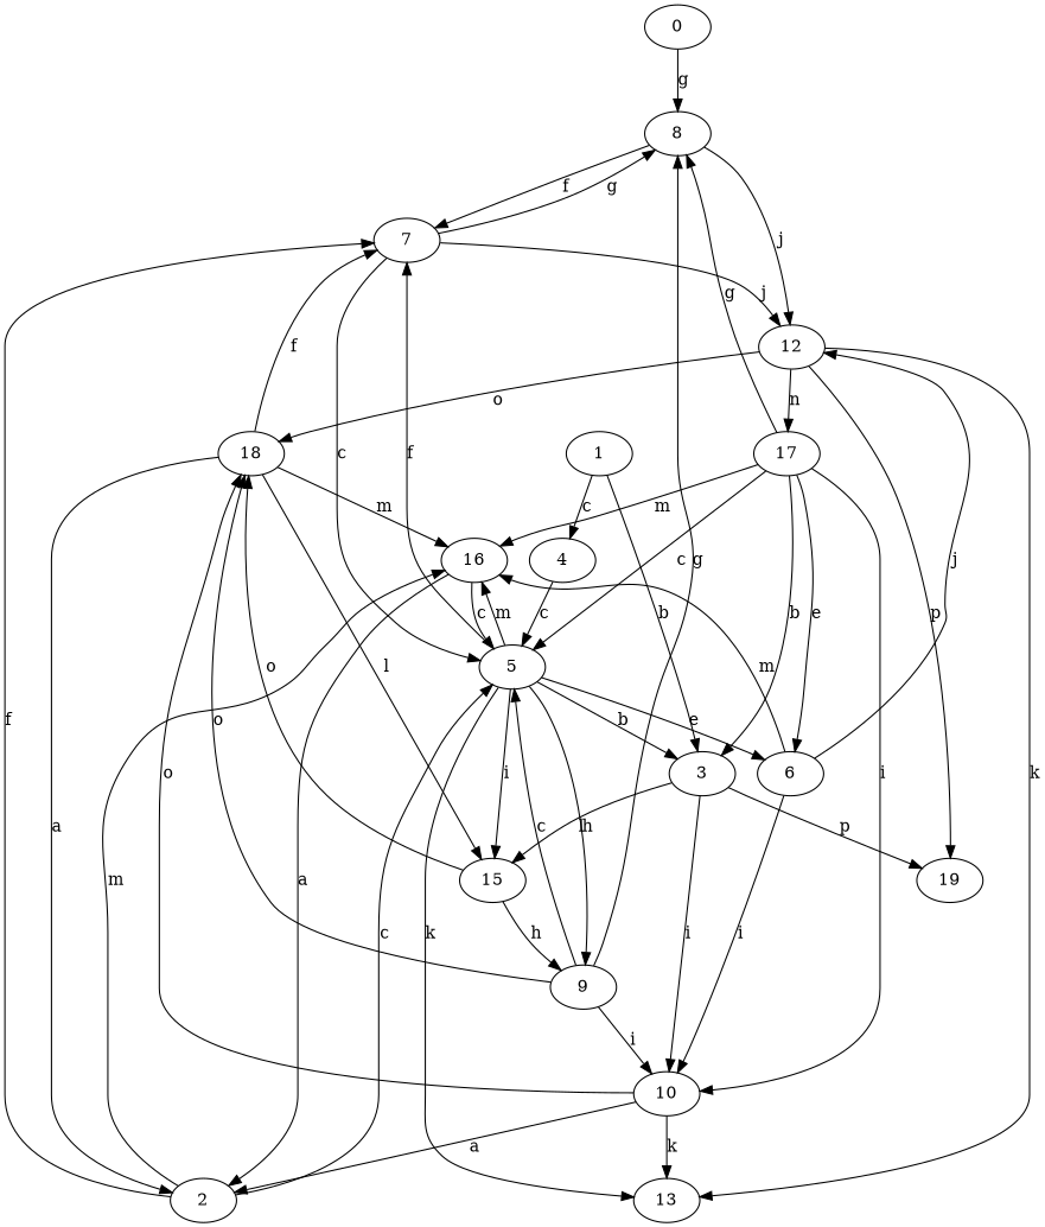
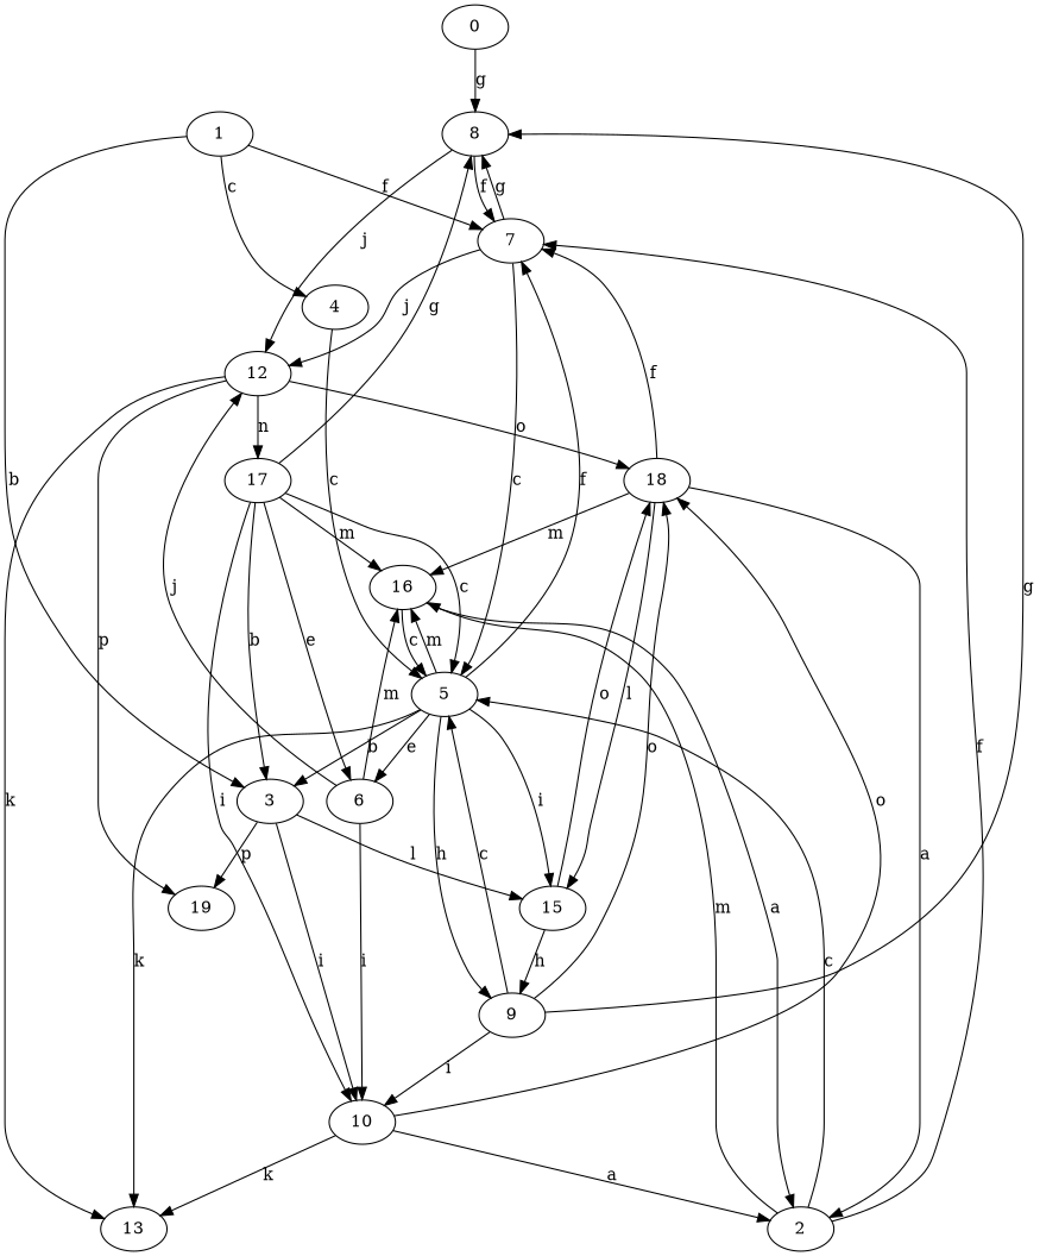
  strict digraph {
    0
    8
    1
    3
    4
    7
    10
    15
    19
    5
    12
    2
    16
    6
    9
    13
    18
    17
    0 -> 8 [label=g]
    8 -> 7 [label=f]
    8 -> 12 [label=j]
    1 -> 3 [label=b]
    1 -> 4 [label=c]
+   1 -> 7 [label=f]
    3 -> 10 [label=i]
    3 -> 15 [label=l]
    3 -> 19 [label=p]
    4 -> 5 [label=c]
    7 -> 8 [label=g]
    7 -> 5 [label=c]
    7 -> 12 [label=j]
    10 -> 2 [label=a]
    10 -> 13 [label=k]
    10 -> 18 [label=o]
    15 -> 9 [label=h]
    15 -> 18 [label=o]
    5 -> 3 [label=b]
    5 -> 7 [label=f]
    5 -> 15 [label=i]
    5 -> 16 [label=m]
    5 -> 6 [label=e]
    5 -> 9 [label=h]
    5 -> 13 [label=k]
    12 -> 19 [label=p]
    12 -> 13 [label=k]
    12 -> 18 [label=o]
    12 -> 17 [label=n]
    2 -> 7 [label=f]
    2 -> 5 [label=c]
    2 -> 16 [label=m]
    16 -> 5 [label=c]
    16 -> 2 [label=a]
    6 -> 10 [label=i]
    6 -> 12 [label=j]
    6 -> 16 [label=m]
    9 -> 8 [label=g]
    9 -> 10 [label=i]
    9 -> 5 [label=c]
    9 -> 18 [label=o]
    18 -> 7 [label=f]
    18 -> 15 [label=l]
    18 -> 2 [label=a]
    18 -> 16 [label=m]
    17 -> 8 [label=g]
    17 -> 3 [label=b]
    17 -> 10 [label=i]
    17 -> 5 [label=c]
    17 -> 16 [label=m]
    17 -> 6 [label=e]
  }
